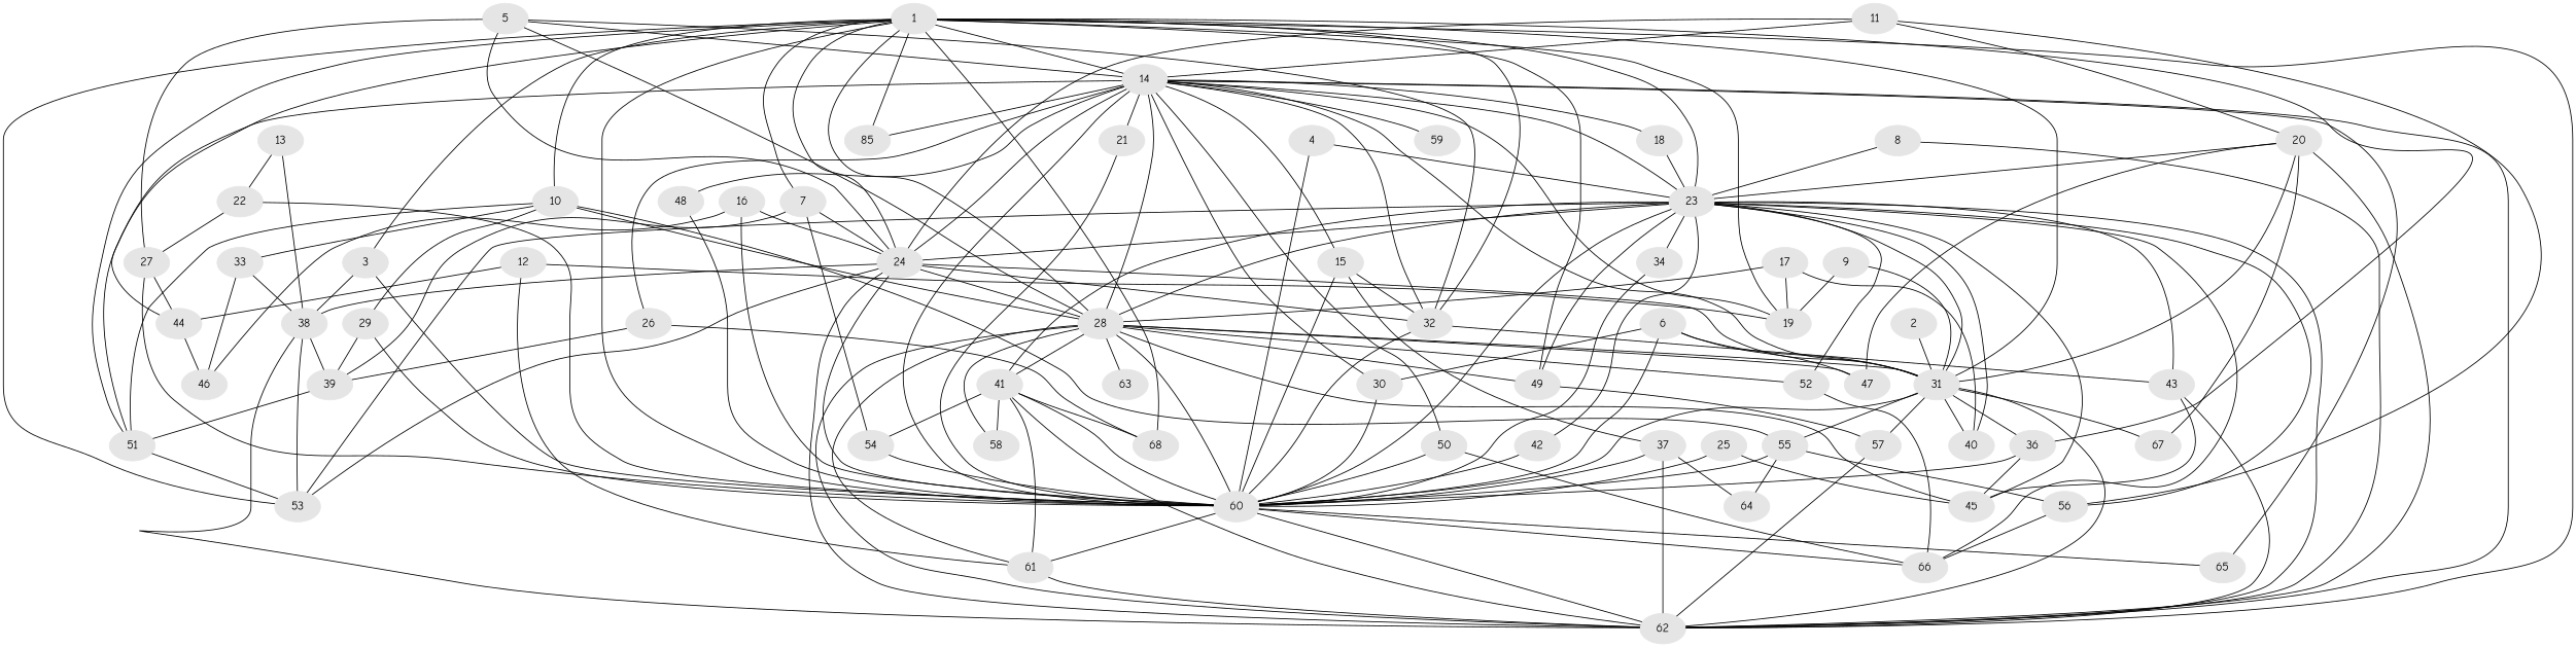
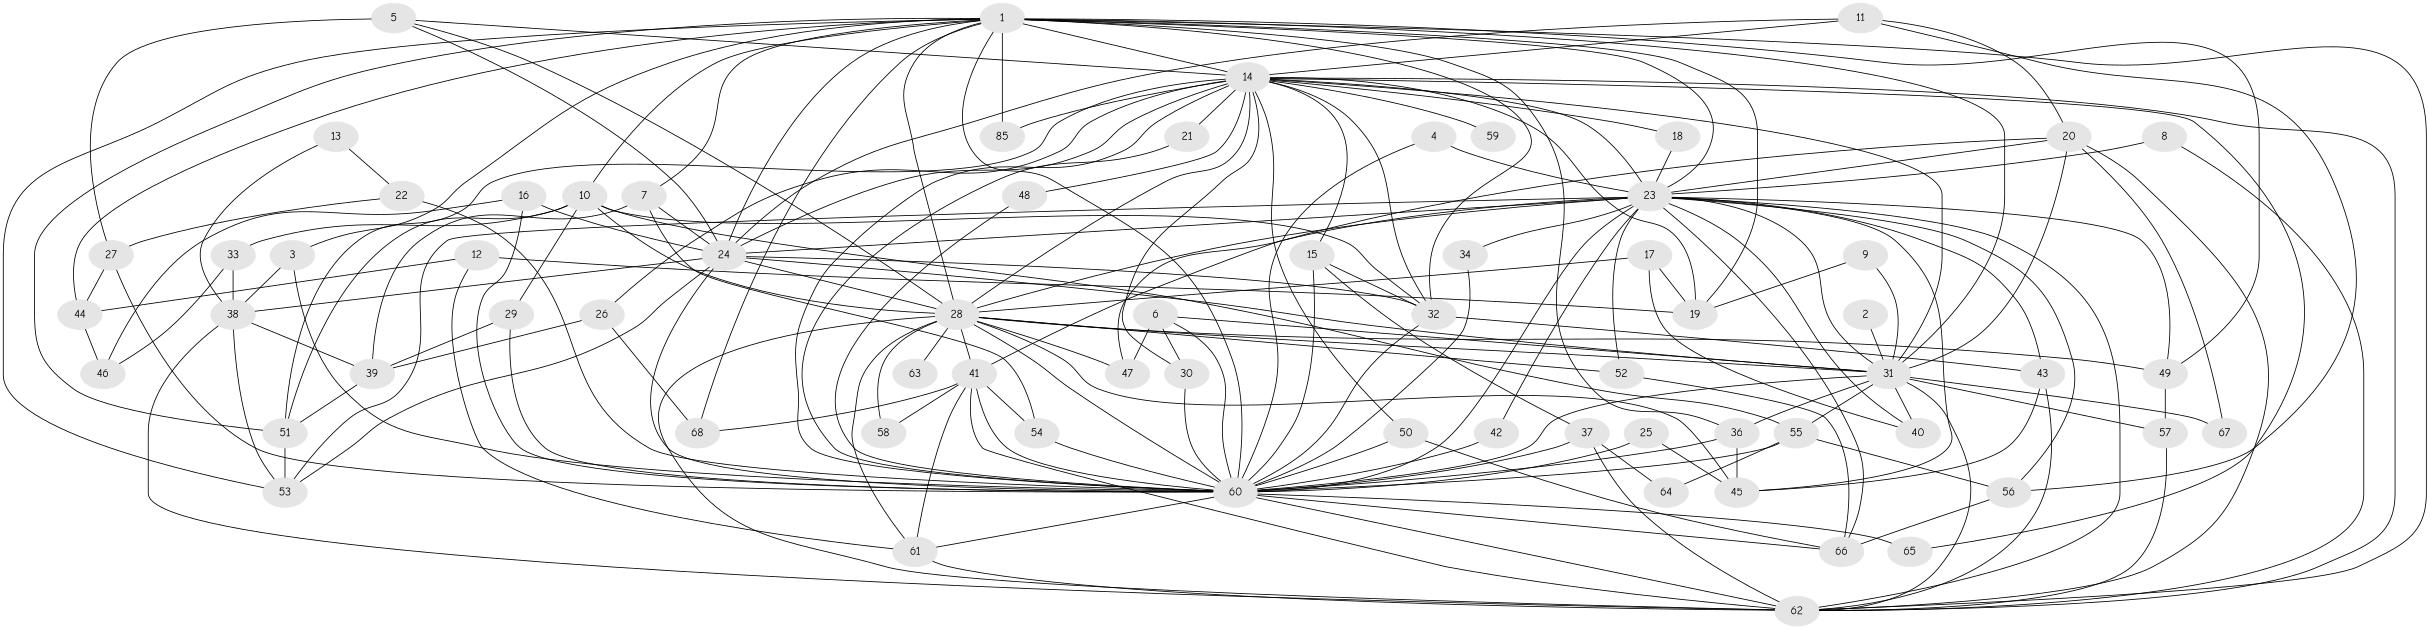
  graph {
    fontname="Comic Neue"
    node [color=gray90 fontname="Comic Neue" style=filled]
    edge [fontname="Comic Neue" weight=1.0]
    1
    3
    7
    10
    14
    19
    23
    24
    28
    31
    32
    n12 [label=85]
    36
    44
    49
    53
    60
    62
    68
    51
    38
    39
    54
    29
    33
    55
    30
    15
    18
    21
    26
    48
    50
    59
    65
    56
    40
    34
    41
    42
    43
    45
    52
    66
    47
    61
    58
    63
    67
    57
    46
    2
    4
    5
    27
    6
    8
    9
    64
    11
    20
    12
    13
    22
    37
    16
    17
    25
    1 -- 3
    1 -- 7
    1 -- 10
    1 -- 14 [weight=4.0]
    1 -- 19
    1 -- 23 [weight=2.0]
    1 -- 24 [weight=2.0]
    1 -- 28 [weight=4.0]
    1 -- 31 [weight=3.0]
    1 -- 32
    1 -- n12
    1 -- 36
    1 -- 44
    1 -- 49 [weight=2.0]
    1 -- 53
    1 -- 60 [weight=4.0]
    1 -- 62 [weight=3.0]
    1 -- 68
    1 -- 51
    3 -- 60
    3 -- 38
    7 -- 24
    7 -- 39
    7 -- 54
    10 -- 28 [weight=2.0]
    10 -- 51
    10 -- 29
    10 -- 33
    10 -- 55
    14 -- 19 [weight=2.0]
    14 -- 23
    14 -- 24
    14 -- 28
    14 -- 31
    14 -- 32
    14 -- n12
    14 -- 60 [weight=2.0]
    14 -- 62
    14 -- 51
    14 -- 30
    14 -- 15
    14 -- 18
    14 -- 21 [weight=2.0]
    14 -- 26
    14 -- 48
    14 -- 50
    14 -- 59
    14 -- 65
    23 -- 24 [weight=2.0]
    23 -- 28
    23 -- 31
    23 -- 49
    23 -- 53
    23 -- 60 [weight=3.0]
    23 -- 62
    23 -- 56
    23 -- 40
    23 -- 34
    23 -- 41
    23 -- 42
    23 -- 43
    23 -- 45
    23 -- 52 [weight=2.0]
    23 -- 66
    24 -- 28
    24 -- 31
    24 -- 32
    24 -- 53
    24 -- 60 [weight=4.0]
-   24 -- 62
    24 -- 38
    28 -- 31
    28 -- 49
    28 -- 60 [weight=2.0]
    28 -- 62 [weight=2.0]
    28 -- 41
    28 -- 45
    28 -- 52
    28 -- 47
    28 -- 61
    28 -- 58
    28 -- 63
    31 -- 36
    31 -- 60 [weight=3.0]
    31 -- 62
    31 -- 55
    31 -- 40
    31 -- 67
    31 -- 57
    32 -- 60
    32 -- 43
    36 -- 60
    36 -- 45
    44 -- 46
    49 -- 57
    60 -- 62 [weight=4.0]
    60 -- 65
    60 -- 66
    60 -- 61
    51 -- 53
    38 -- 53
    38 -- 62
    38 -- 39
    39 -- 51
    54 -- 60 [weight=2.0]
    29 -- 60
    29 -- 39
    33 -- 38
    33 -- 46
    55 -- 60
    55 -- 56
    55 -- 64
    30 -- 60
    15 -- 32
    15 -- 60
    15 -- 37
    18 -- 23
    21 -- 60
    26 -- 68
    26 -- 39
    48 -- 60
    50 -- 60
    50 -- 66
    56 -- 66
    34 -- 60
    41 -- 60
    41 -- 62
    41 -- 68
    41 -- 54
    41 -- 61
    41 -- 58
    42 -- 60 [weight=2.0]
    43 -- 62
    43 -- 45
    52 -- 66
    61 -- 62
    57 -- 62
    2 -- 31
    4 -- 23
    4 -- 60
    5 -- 14
    5 -- 24
    5 -- 28
-   5 -- 32
+   10 -- 32
    5 -- 27
    27 -- 44
    27 -- 60
    6 -- 31
    6 -- 60
    6 -- 30
    6 -- 47
    8 -- 23
    8 -- 62
    9 -- 19
    9 -- 31
    11 -- 14
    11 -- 24
    11 -- 56
    11 -- 20
    20 -- 23
    20 -- 31
    20 -- 62
    20 -- 47
    20 -- 67
    12 -- 19
    12 -- 44
    12 -- 61
    13 -- 38
    13 -- 22
    22 -- 60 [weight=3.0]
    22 -- 27
    37 -- 60
    37 -- 62
    37 -- 64
    16 -- 24
    16 -- 60
    16 -- 46
    17 -- 19
    17 -- 28
    17 -- 40
    25 -- 60 [weight=2.0]
    25 -- 45
  }
